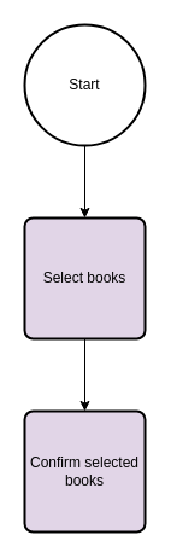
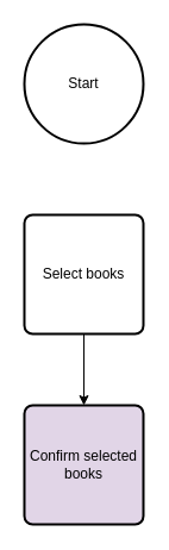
  <mxCell id="0" />
  <mxCell id="1" parent="0" />
- <mxCell id="2" value="" style="edgeStyle=none;html=1;" edge="1" parent="1" source="3" target="5"><mxGeometry relative="1" as="geometry" /></mxCell>
  <mxCell id="3" value="Start" style="strokeWidth=2;html=1;shape=mxgraph.flowchart.start_2;whiteSpace=wrap;" vertex="1" parent="1"><mxGeometry x="20" y="20" width="100" height="100" as="geometry" /></mxCell>
  <mxCell id="4" style="edgeStyle=none;html=1;" edge="1" parent="1" source="5" target="6"><mxGeometry relative="1" as="geometry" /></mxCell>
- <mxCell id="5" value="Select books" style="rounded=1;whiteSpace=wrap;html=1;absoluteArcSize=1;arcSize=14;strokeWidth=2;fillColor=#e1d5e7;" vertex="1" parent="1"><mxGeometry x="20" y="180" width="100" height="100" as="geometry" /></mxCell>
+ <mxCell id="5" value="Select books" style="rounded=1;whiteSpace=wrap;html=1;absoluteArcSize=1;arcSize=14;strokeWidth=2;" vertex="1" parent="1"><mxGeometry x="20" y="180" width="100" height="100" as="geometry" /></mxCell>
  <mxCell id="6" value="Confirm selected books" style="rounded=1;whiteSpace=wrap;html=1;absoluteArcSize=1;arcSize=14;strokeWidth=2;fillColor=#e1d5e7;" vertex="1" parent="1"><mxGeometry x="20" y="340" width="100" height="100" as="geometry" /></mxCell>
